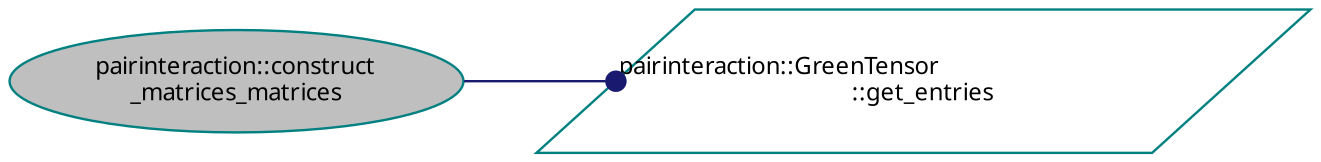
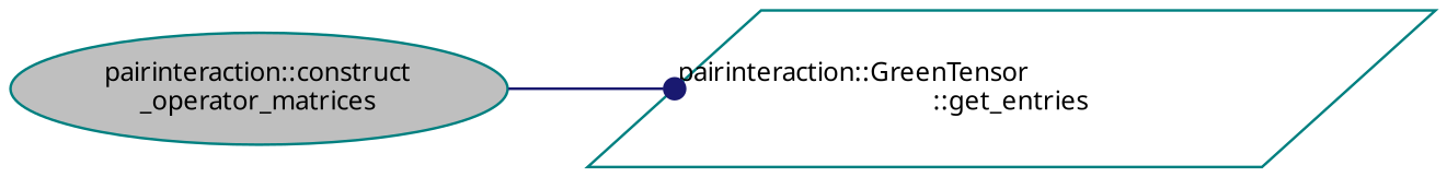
  digraph {
    rankdir=LR
    fontname="Noto Sans"
    node [color=teal fontname="Noto Sans" fontsize=10]
-   n1 [fillcolor=grey75 fontcolor=black height=0.2 label="pairinteraction::construct\l_matrices_matrices" shape=ellipse style=filled width=0.4]
+   n1 [fillcolor=grey75 fontcolor=black height=0.2 label="pairinteraction::construct\l_operator_matrices" shape=ellipse style=filled width=0.4]
    n2 [height=0.2 label="pairinteraction::GreenTensor\l::get_entries" shape=parallelogram width=0.4]
    n1 -> n2 [color=midnightblue fontname="Noto Sans" fontsize=10 labelfontname=Helvetica labelfontsize=10 style=solid arrowhead=dot]
  }
